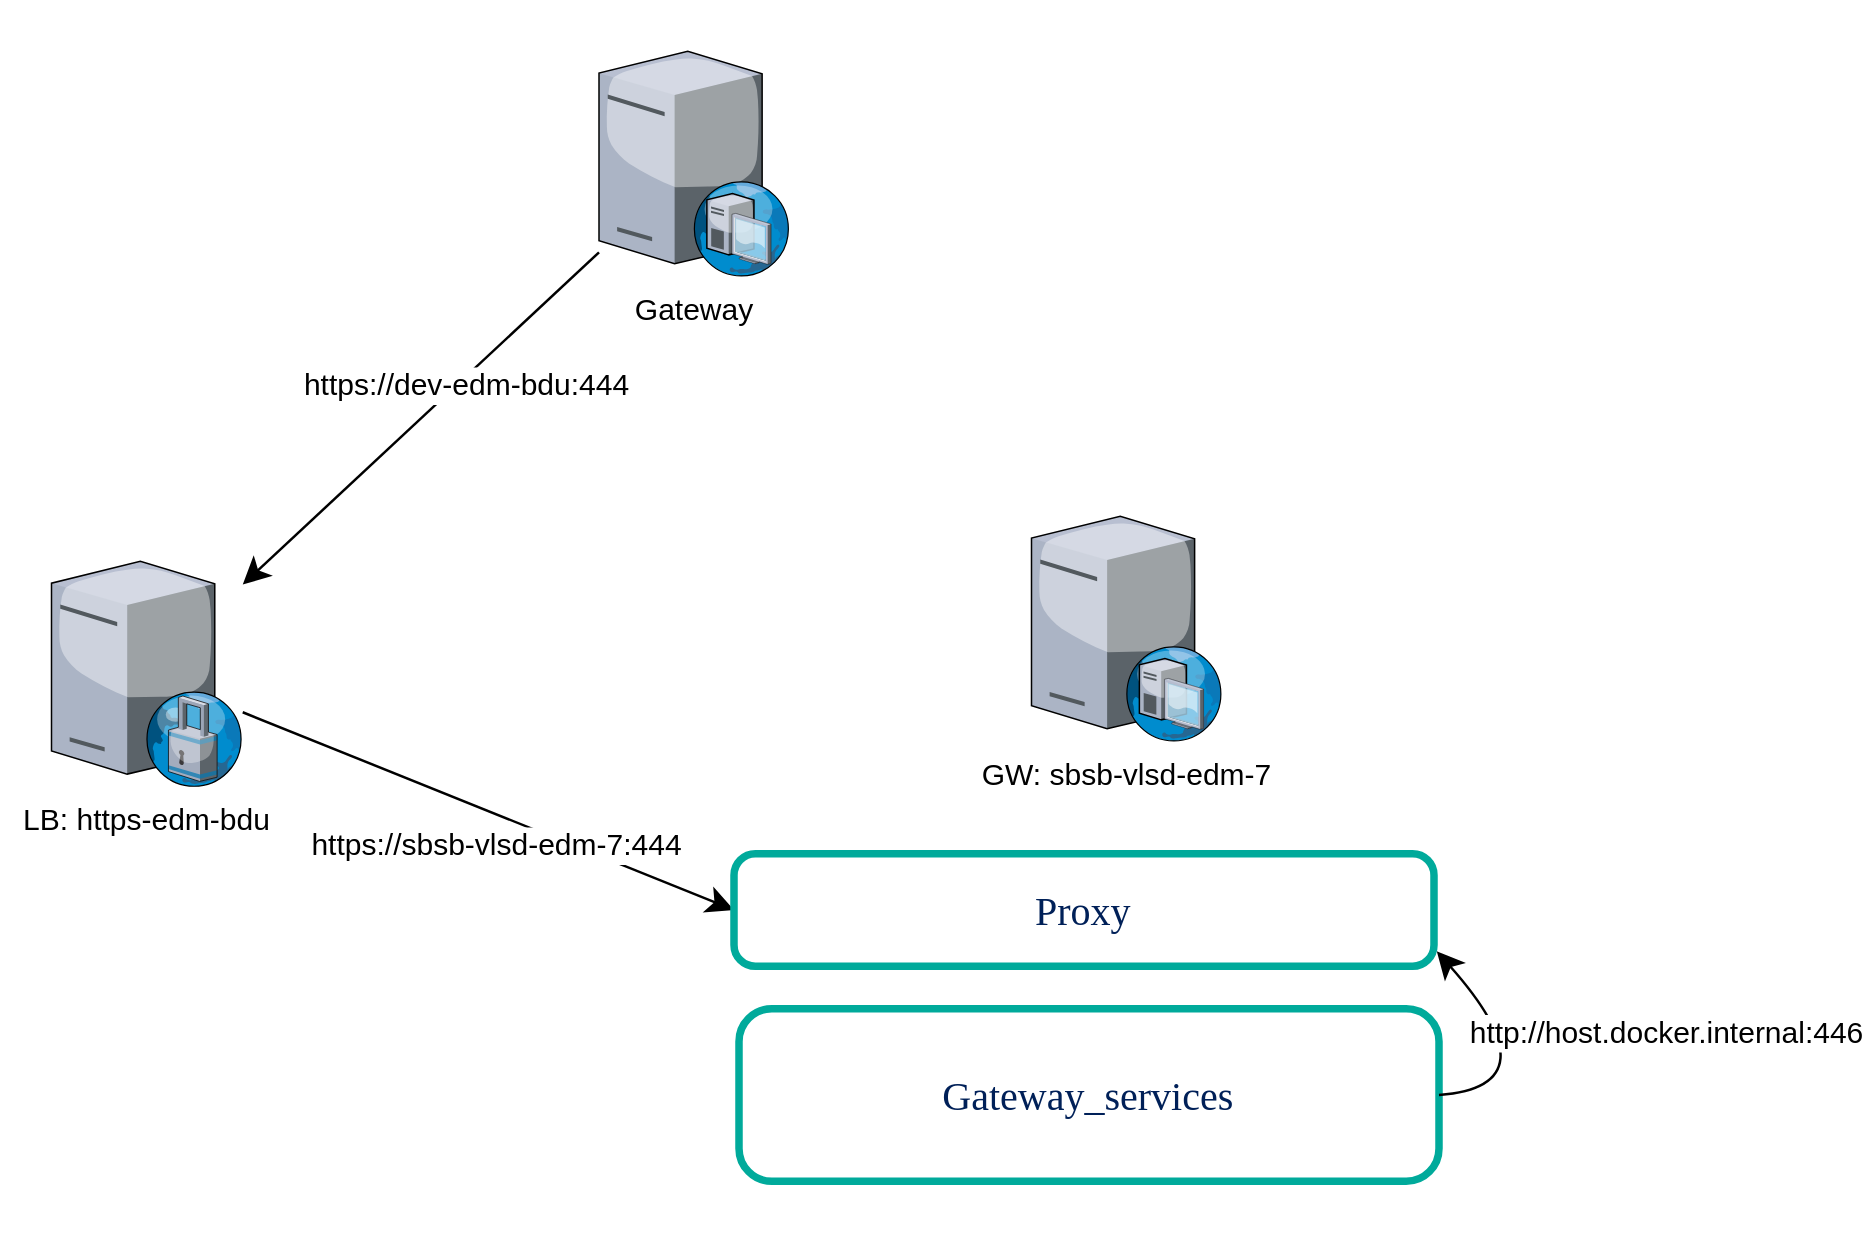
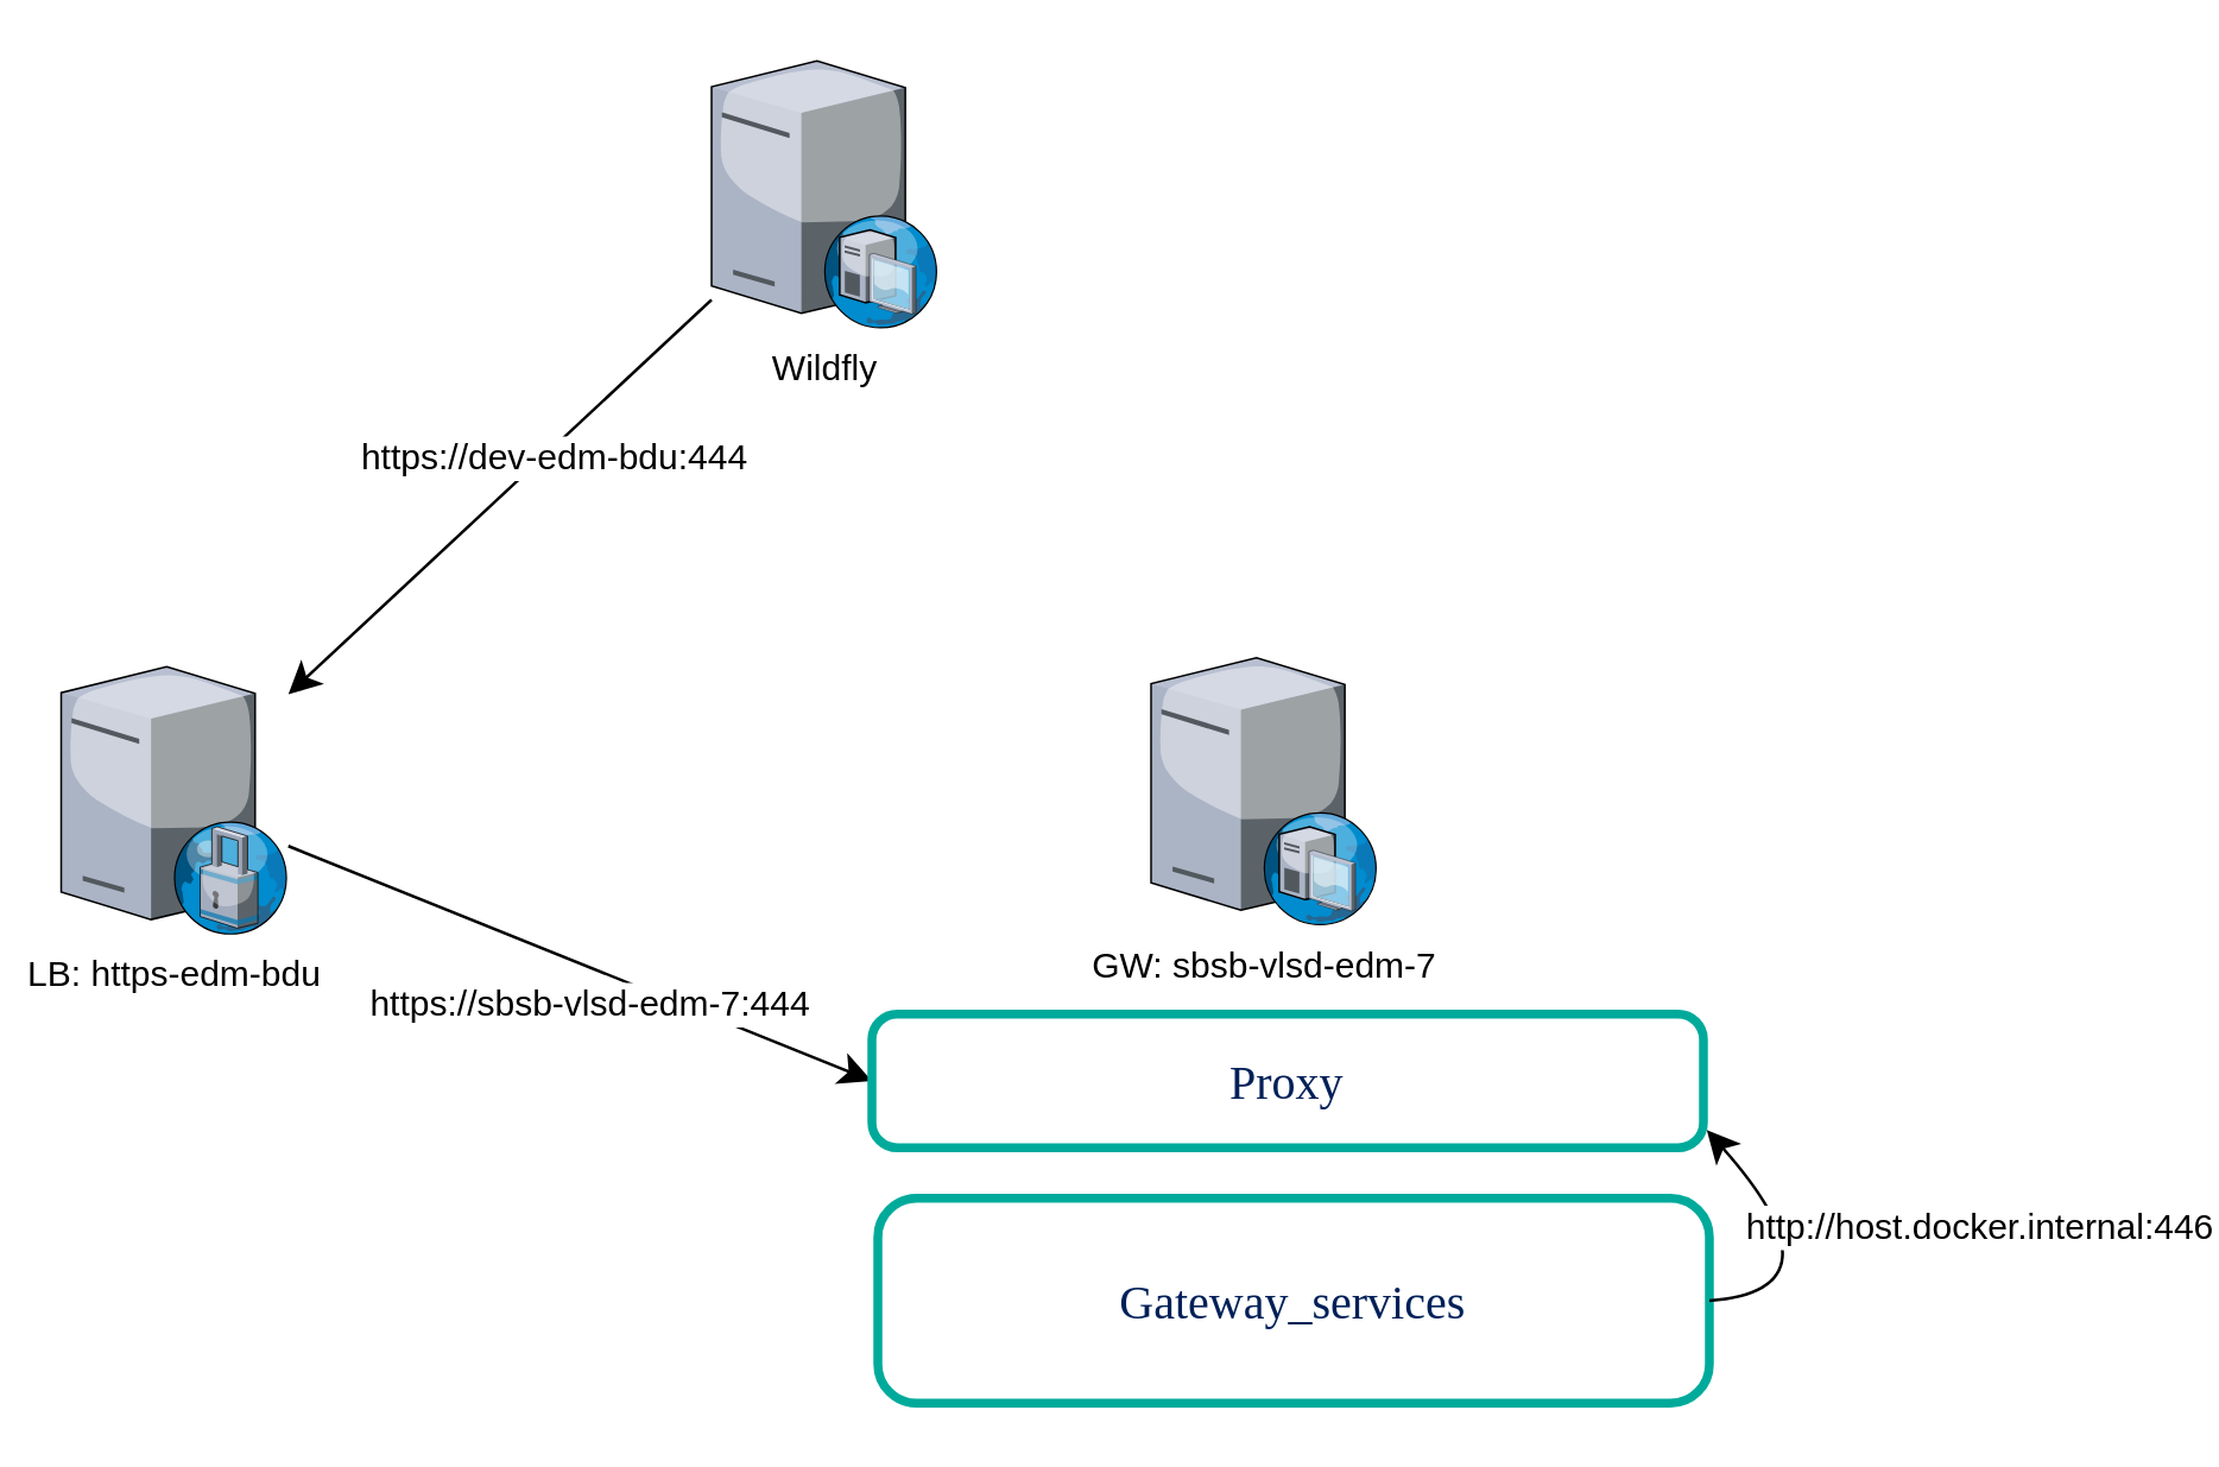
  <mxCell id="0" />
  <mxCell id="1" parent="0" />
- <mxCell id="2" value="GW: sbsb-vlsd-edm-7" style="verticalLabelPosition=bottom;sketch=0;aspect=fixed;html=1;verticalAlign=top;strokeColor=none;align=center;outlineConnect=0;shape=mxgraph.citrix.dhcp_server;" vertex="1" parent="1"><mxGeometry x="412" y="206" width="76" height="90" as="geometry" /></mxCell>
+ <mxCell id="2" value="GW: sbsb-vlsd-edm-7" style="verticalLabelPosition=bottom;sketch=0;aspect=fixed;html=1;verticalAlign=top;strokeColor=none;align=center;outlineConnect=0;shape=mxgraph.citrix.dhcp_server;" vertex="1" parent="1"><mxGeometry x="387" y="221" width="76" height="90" as="geometry" /></mxCell>
  <mxCell id="3" style="edgeStyle=none;curved=1;rounded=0;orthogonalLoop=1;jettySize=auto;html=1;fontSize=12;startSize=8;endSize=8;entryX=0;entryY=0.5;entryDx=0;entryDy=0;" edge="1" parent="1" source="5" target="9"><mxGeometry relative="1" as="geometry" /></mxCell>
  <mxCell id="4" value="https://sbsb-vlsd-edm-7:444" style="edgeLabel;html=1;align=center;verticalAlign=middle;resizable=0;points=[];fontSize=12;" vertex="1" connectable="0" parent="3"><mxGeometry x="0.331" y="1" relative="1" as="geometry"><mxPoint x="-30" y="1" as="offset" /></mxGeometry></mxCell>
  <mxCell id="5" value="LB: https-edm-bdu" style="verticalLabelPosition=bottom;sketch=0;aspect=fixed;html=1;verticalAlign=top;strokeColor=none;align=center;outlineConnect=0;shape=mxgraph.citrix.proxy_server;" vertex="1" parent="1"><mxGeometry x="20" y="224" width="76.5" height="90" as="geometry" /></mxCell>
  <mxCell id="6" style="edgeStyle=none;curved=1;rounded=0;orthogonalLoop=1;jettySize=auto;html=1;fontSize=12;startSize=8;endSize=8;" edge="1" parent="1" source="8" target="5"><mxGeometry relative="1" as="geometry" /></mxCell>
  <mxCell id="7" value="https://dev-edm-bdu:444" style="edgeLabel;html=1;align=center;verticalAlign=middle;resizable=0;points=[];fontSize=12;" vertex="1" connectable="0" parent="6"><mxGeometry x="-0.245" y="3" relative="1" as="geometry"><mxPoint x="-1" as="offset" /></mxGeometry></mxCell>
- <mxCell id="8" value="Gateway" style="verticalLabelPosition=bottom;sketch=0;aspect=fixed;html=1;verticalAlign=top;strokeColor=none;align=center;outlineConnect=0;shape=mxgraph.citrix.dhcp_server;" vertex="1" parent="1"><mxGeometry x="239" y="20" width="76" height="90" as="geometry" /></mxCell>
+ <mxCell id="8" value="Wildfly" style="verticalLabelPosition=bottom;sketch=0;aspect=fixed;html=1;verticalAlign=top;strokeColor=none;align=center;outlineConnect=0;shape=mxgraph.citrix.dhcp_server;" vertex="1" parent="1"><mxGeometry x="239" y="20" width="76" height="90" as="geometry" /></mxCell>
  <mxCell id="9" value="Proxy" style="rounded=1;whiteSpace=wrap;html=1;strokeColor=#00AA9B;strokeWidth=3;arcSize=19;fontFamily=Poppins;fontSource=https%3A%2F%2Ffonts.googleapis.com%2Fcss%3Ffamily%3DPoppins;fontSize=16;fontColor=#002058;fontStyle=0;labelBackgroundColor=none;labelBorderColor=none;" vertex="1" parent="1"><mxGeometry x="293" y="341" width="280" height="45" as="geometry" /></mxCell>
  <mxCell id="10" value="Gateway_services" style="rounded=1;whiteSpace=wrap;html=1;strokeColor=#00AA9B;strokeWidth=3;arcSize=19;fontFamily=Poppins;fontSource=https%3A%2F%2Ffonts.googleapis.com%2Fcss%3Ffamily%3DPoppins;fontSize=16;fontColor=#002058;fontStyle=0;labelBackgroundColor=none;labelBorderColor=none;" vertex="1" parent="1"><mxGeometry x="295" y="403" width="280" height="69" as="geometry" /></mxCell>
  <mxCell id="11" style="edgeStyle=none;curved=1;rounded=0;orthogonalLoop=1;jettySize=auto;html=1;entryX=1.004;entryY=0.867;entryDx=0;entryDy=0;entryPerimeter=0;fontSize=12;startSize=8;endSize=8;exitX=1;exitY=0.5;exitDx=0;exitDy=0;" edge="1" parent="1" source="10" target="9"><mxGeometry relative="1" as="geometry"><Array as="points"><mxPoint x="622" y="434" /></Array></mxGeometry></mxCell>
  <mxCell id="12" value="http://host.docker.internal:446" style="edgeLabel;html=1;align=center;verticalAlign=middle;resizable=0;points=[];fontSize=12;" vertex="1" connectable="0" parent="11"><mxGeometry x="0.279" y="8" relative="1" as="geometry"><mxPoint x="69" y="-5" as="offset" /></mxGeometry></mxCell>
